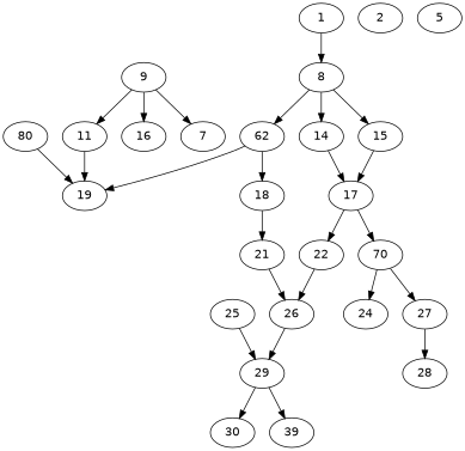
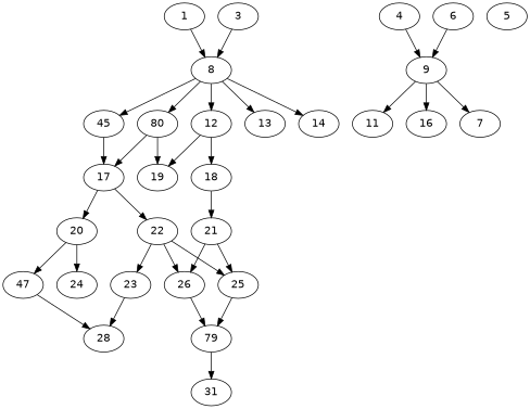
  digraph {
    fontname="DejaVu Sans"
    node [alpha=0.12 fontname="DejaVu Sans"]
    edge [fontname="DejaVu Sans"]
    1 [expect_size=902661691447340695552]
    8 [alpha=0.15 expect_size=35717697067537800]
    n3 [alpha=0.13 expect_size=1231141278385633755136 label=80]
-   12 [alpha=0.20 expect_size=598525505322264 label=62]
+   12 [alpha=0.20 expect_size=598525505322264]
+   13 [alpha=0.13 expect_size=1198936876319697272832]
    14 [alpha=0.02 expect_size=874939157093269110784]
-   15 [expect_size=659185393290868224]
+   15 [expect_size=659185393290868224 label=45]
    17 [alpha=0.06 expect_size=892736138791305600]
    19 [expect_size=420924243774885855232]
    18 [alpha=0.02 expect_size=103453429531085808]
-   2 [alpha=0.03 expect_size=2457967257780680]
+   3 [alpha=0.14 expect_size=1616148351048984035328]
+   4 [alpha=0.10 expect_size=75662683105361133568]
    9 [alpha=0.02 expect_size=1621664979527350784]
    11 [alpha=0.05 expect_size=45515077754406192]
    16 [alpha=0.11 expect_size=1111710267407054405632]
    7 [expect_size=10758166659087646]
    5 [alpha=0.08 expect_size=42547270262771592]
-   20 [alpha=0.04 expect_size=4015558253324775 label=70]
+   6 [alpha=0.16 expect_size=1302086565273760000]
+   20 [alpha=0.04 expect_size=4015558253324775]
    22 [alpha=0.09 expect_size=27665587862696084]
    21 [alpha=0.01 expect_size=15286128045835536]
    24 [alpha=0.06 expect_size=1232542212796612345856]
-   27 [alpha=0.07 expect_size=42868870363779448]
+   27 [alpha=0.07 expect_size=42868870363779448 label=47]
    25 [alpha=0.04 expect_size=160260379575482848]
    26 [alpha=0.03 expect_size=1095140188646049152]
+   23 [expect_size=2502806914720594944]
    28 [alpha=0.03 expect_size=884595534142628992]
-   29 [alpha=0.05 expect_size=203971076887867584]
-   30 [expect_size=1067309173754757644288]
-   31 [alpha=0.02 expect_size=10045483295603644 label=39]
+   29 [alpha=0.05 expect_size=203971076887867584 label=79]
+   31 [alpha=0.02 expect_size=10045483295603644]
    1 -> 8
+   8 -> n3
    8 -> 12
+   8 -> 13
    8 -> 14
    8 -> 15
-   14 -> 17
+   n3 -> 17
    n3 -> 19
    12 -> 19
    12 -> 18
    15 -> 17
    17 -> 20
    17 -> 22
    18 -> 21
+   3 -> 8
+   4 -> 9
    9 -> 11
    9 -> 16
    9 -> 7
-   11 -> 19
+   6 -> 9
    20 -> 24
    20 -> 27
+   22 -> 25
    22 -> 26
+   22 -> 23
+   21 -> 25
    21 -> 26
    27 -> 28
    25 -> 29
    26 -> 29
-   29 -> 30
+   23 -> 28
    29 -> 31
  }
